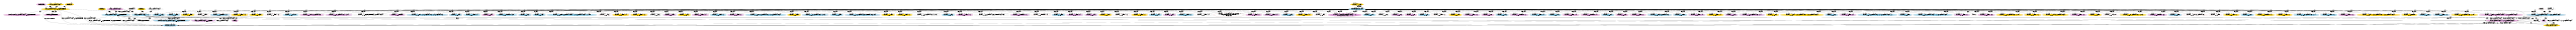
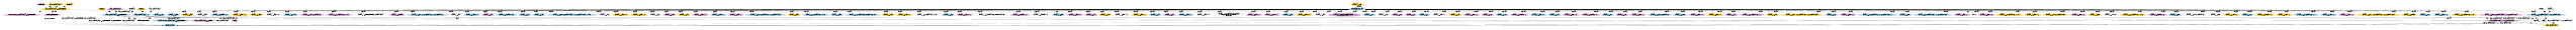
  digraph {
    node [color=brown fillcolor=skyblue style=filled]
    n1 [label="(Call,data[l++] = op->operands[0].regs[1] << 3 | op->operands[0].regs[0])"]
    n2 [fillcolor=plum label="(Call,op->operands[0].regs[1] << 3 | op->operands[0].regs[0])"]
-   n3 [label="(MethodReturn,static static)"]
+   n3 [label="(MethodReturn,static int)"]
    n4 [color=gray40 fillcolor=plum label="(Block,)"]
    n5 [color=gray40 fillcolor=gold label="(Call,op->operands[0].regs[0])"]
    n6 [color=gray40 label="(Call,op->operands[0].regs[1] << 3)"]
    n7 [fillcolor=plum label="(Literal,3)"]
    n8 [color=gray40 fillcolor=gold label="(Call,op->operands[0].regs[1] != X86R_UNDEFINED)"]
    n9 [fillcolor=plum label="(Identifier,X86R_UNDEFINED)"]
    n10 [fillcolor=plum label="(ControlStructure,if (op->operands[0].regs[1] != X86R_UNDEFINED))"]
    n11 [color=gray40 label="(Call,op->operands[0].regs[0] == X86R_UNDEFINED)"]
    n12 [color=gray40 fillcolor=white label="(Identifier,X86R_UNDEFINED)"]
    n13 [label="(ControlStructure,if (op->operands[0].regs[0] == X86R_UNDEFINED))"]
    n14 [color=gray40 fillcolor=plum label="(Call,op->operands[0].regs[0] == X86R_EBP)"]
    n15 [color=gray40 label="(MethodParameterIn,ut8 *data)"]
    n16 [fillcolor=plum label="(Call,data[l++] = offset >> 32)"]
    n17 [fillcolor=gold label="(Call,data[l++] = op->operands[0].reg << 3 | 0x4)"]
    n18 [fillcolor=gold label="(Call,data[l++] = offset >> 16)"]
    n19 [color=gray40 fillcolor=gold label="(Call,data[l++] = 0x40 | op->operands[1].regs[0])"]
    n20 [fillcolor=plum label="(Call,data[l++] = offset >> 16)"]
    n21 [fillcolor=gold label="(Call,data[l++] = offset)"]
    n22 [fillcolor=white label="(Call,data[l++] = 0x48 | rex)"]
    n23 [color=gray40 fillcolor=gold label="(Call,data[l++] = op->operands[1].reg << 3 | 0x5)"]
    n24 [color=gray40 fillcolor=plum label="(Call,data[l++] = immediate >> 56)"]
    n25 [label="(Call,data[l++] = offset)"]
    n26 [fillcolor=white label="(Call,data[l++] = 0xc0 | op->operands[0].reg)"]
    n27 [fillcolor=white label="(Call,data[l++] = offset)"]
    n28 [color=gray40 fillcolor=gold label="(Call,data[l++] = offset >> 8)"]
    n29 [color=gray40 label="(Call,data[l++] = 0x67)"]
    n30 [color=gray40 fillcolor=gold label="(Call,data[l++] = immediate >> 48)"]
    n31 [fillcolor=gold label="(Call,data[l++] = offset >> 8)"]
    n32 [color=gray40 label="(Call,data[l++] = op->operands[1].reg << 3 | 4)"]
    n33 [color=gray40 label="(Call,data[l++] = offset >> 16)"]
    n34 [fillcolor=plum label="(Call,data[l++] = offset >> 16)"]
    n35 [fillcolor=gold label="(Call,data[l++] = mod << 5 | op->operands[0].reg << 3 | op->operands[1].regs[0])"]
    n36 [color=gray40 fillcolor=gold label="(Call,data[l++] = immediate)"]
    n37 [color=gray40 label="(Call,data[l++] = 0x67)"]
    n38 [label="(Call,data[l++] = offset >> 16)"]
    n39 [color=gray40 fillcolor=gold label="(Call,data[l++] = op->operands[0].reg << 3 | 0x4)"]
    n40 [fillcolor=plum label="(Call,data[l++] = getsib (op->operands[1].scale[0]) << 3 | op->operands[1].regs[0])"]
    n41 [color=gray40 label="(Call,data[l++] = 0x66)"]
    n42 [color=gray40 label="(Call,data[l++] = offset)"]
    n43 [color=gray40 fillcolor=gold label="(Call,data[l++] = offset)"]
    n44 [fillcolor=white label="(Call,data[l++] = offset)"]
    n45 [label="(Call,data[l++] = immediate >> 32)"]
    n46 [fillcolor=gold label="(Call,data[l++] = offset >> 48)"]
    n47 [color=gray40 fillcolor=gold label="(Call,data[l++] = opcode)"]
    n48 [fillcolor=white label="(Call,data[l++] = offset >> 16)"]
    n49 [color=gray40 label="(Call,data[l++] = 0x40 | rex)"]
    n50 [fillcolor=plum label="(Call,data[l++] = 0xb0 | op->operands[0].reg)"]
    n51 [color=gray40 fillcolor=plum label="(Call,data[l++] = op->operands[1].reg << 3 | 0x4)"]
    n52 [color=gray40 fillcolor=white label="(Call,data[l++] = SEG_REG_PREFIXES[op->operands[1].regs[0]])"]
    n53 [color=gray40 fillcolor=plum label="(Call,data[l++] = immediate)"]
    n54 [label="(Call,data[l++] = mod << 6 | op->operands[1].reg << 3 | op->operands[0].reg)"]
-   n55 [label="(Call,data[l++] = 0xa0)"]
+   n55 [fillcolor=white label="(Call,data[l++] = 0xa0)"]
    n56 [color=gray40 label="(Call,data[l++] = offset >> 24)"]
    n57 [fillcolor=plum label="(Call,data[l++] = 0x49)"]
    n58 [color=gray40 label="(Call,data[l++] = (immediate >> byte))"]
    n59 [label="(Call,data[l++] = 0x67)"]
    n60 [color=gray40 label="(Call,data[l++] = 0x8a)"]
    n61 [color=gray40 label="(Call,data[l++] = getsib (op->operands[1].scale[0]) << 6 | op->operands[1].regs[0] << 3 | base)"]
    n62 [fillcolor=white label="(Call,data[l++] = 0x66)"]
    n63 [fillcolor=gold label="(Call,data[l++] = offset >> 24)"]
    n64 [fillcolor=gold label="(Call,data[l++] = offset >> 16)"]
    n65 [color=gray40 fillcolor=white label="(Call,data[l++] = 0x66)"]
    n66 [color=gray40 fillcolor=plum label="(Call,data[l++] = offset)"]
    n67 [color=gray40 fillcolor=gold label="(Call,data[l++] = 0x48)"]
    n68 [fillcolor=plum label="(Call,data[l++] = offset >> 24)"]
    n69 [color=gray40 label="(Call,data[l++] = offset >> 8)"]
    n70 [color=gray40 fillcolor=plum label="(Call,data[l++] = offset >> 8)"]
    n71 [color=gray40 label="(Call,data[l++] = 0x80 | op->operands[0].reg << 3 | op->operands[1].regs[0])"]
    n72 [color=gray40 fillcolor=gold label="(Call,data[l++] = offset)"]
    n73 [label="(Call,data[l++] = op->operands[0].reg << 3 | 0x5)"]
    n74 [color=gray40 label="(Call,data[l++] = offset)"]
    n75 [label="(Call,data[l++] = (op->operands[0].type & OT_BYTE) ? 0x88 : 0x89)"]
    n76 [color=gray40 fillcolor=gold label="(Call,data[l++] = offset)"]
    n77 [color=gray40 fillcolor=gold label="(Call,data[l++] = offset >> 8)"]
    n78 [color=gray40 fillcolor=white label="(Call,data[l++] = op->operands[0].reg << 3 | 0x5)"]
    n79 [color=gray40 label="(Call,data[l++] = 0x66)"]
    n80 [fillcolor=plum label="(Call,data[l++] = offset >> 16)"]
    n81 [color=gray40 fillcolor=white label="(Call,data[l++] = op->operands[1].type & OT_BYTE ? 0x8a : 0x8b)"]
    n82 [color=gray40 fillcolor=plum label="(Call,data[l++] = immediate >> 16)"]
    n83 [fillcolor=white label="(Call,data[l++] = immediate >> 24)"]
    n84 [label="(Call,data[l++] = offset)"]
    n85 [color=gray40 fillcolor=plum label="(Call,data[l++] = offset >> 24)"]
    n86 [color=gray40 fillcolor=plum label="(Call,data[l++] = 0x48)"]
    n87 [fillcolor=gold label="(Call,data[l++] = 0x0d)"]
    n88 [fillcolor=white label="(Call,data[l++] = offset >> 16)"]
    n89 [fillcolor=gold label="(Call,data[l++] = offset >> 8)"]
    n90 [color=gray40 label="(Call,data[l++] = 0x44)"]
    n91 [color=gray40 fillcolor=plum label="(Call,data[l++] = 0x24)"]
    n92 [color=gray40 label="(Call,data[l++] = offset >> 8)"]
    n93 [color=gray40 fillcolor=white label="(Call,data[l++] = offset >> 24)"]
    n94 [fillcolor=white label="(Call,data[l++] = (op->operands[1].type & OT_BYTE ||\n\t\t\t\top->operands[0].type & OT_BYTE) ?\n\t\t\t\t0x8a : 0x8b)"]
    n95 [fillcolor=plum label="(Call,data[l++] = offset >> 8)"]
    n96 [color=gray40 fillcolor=plum label="(Call,data[l++] = offset >> 24)"]
    n97 [label="(Call,data[l++] = 0x25)"]
    n98 [fillcolor=gold label="(Call,data[l++] = offset >> 24)"]
    n99 [fillcolor=white label="(Call,data[l++] = 0x8b)"]
    n100 [fillcolor=plum label="(Call,data[l++] = getsib (op->operands[0].scale[0]) << 6 |\n\t\t\t\t\t\t    op->operands[0].regs[0] << 3 | 5)"]
    n101 [color=gray40 label="(Call,data[l++] = 0x41)"]
    n102 [color=gray40 fillcolor=white label="(Call,data[l++] = 0x8c)"]
    n103 [color=gray40 fillcolor=plum label="(Call,data[l++] = 0x5)"]
    n104 [fillcolor=plum label="(Call,data[l++] = rex)"]
    n105 [label="(Call,data[l++] = sib)"]
    n106 [fillcolor=white label="(Call,data[l++] = offset >> 8)"]
    n107 [fillcolor=gold label="(Call,data[l++] = 0xa1)"]
    n108 [color=gray40 fillcolor=plum label="(Call,data[l++] = offset >> 16)"]
    n109 [fillcolor=plum label="(Call,data[l++] = 0xc7)"]
    n110 [label="(Call,data[l++] = 0x45)"]
    n111 [color=gray40 fillcolor=plum label="(Call,data[l++] = immediate >> 8)"]
    n112 [label="(Call,data[l++] = offset >> 24)"]
    n113 [color=gray40 label="(Call,data[l++] = 0x48)"]
    n114 [fillcolor=plum label="(Call,data[l++] = offset >> 24)"]
    n115 [fillcolor=plum label="(Call,data[l++] = immediate >> 40)"]
    n116 [label="(Call,data[l++] = 0x41)"]
    n117 [fillcolor=plum label="(Call,data[l++] = 0x48)"]
    n118 [fillcolor=plum label="(Call,data[l++] = offset >> 8)"]
    n119 [label="(Call,data[l++] = 0xb8 | op->operands[0].reg)"]
    n120 [label="(Call,data[l++] = modrm)"]
    n121 [color=gray40 fillcolor=plum label="(Call,data[l++] = offset >> 40)"]
    n122 [fillcolor=gold label="(Call,data[l++] = offset >> 24)"]
    n123 [color=gray40 fillcolor=plum label="(Call,data[l++] = 0x48)"]
    n124 [color=gray40 fillcolor=plum label="(Call,data[l++] = op->operands[0].reg << 3 | 4)"]
    n125 [color=gray40 fillcolor=gold label="(Call,data[l++] = 0x24)"]
    n126 [color=gray40 fillcolor=gold label="(Call,data[l++] = mod << 6 | op->operands[1].reg << 3 | op->operands[0].regs[0])"]
    n127 [label="(Call,data[l++] = 0x67)"]
    n128 [color=gray40 fillcolor=plum label="(Call,data[l++] = offset >> 54)"]
    n129 [color=gray40 label="(Call,data[l++] = op->operands[0].reg << 3 | (op->operands[1].regs[0] - 8))"]
    n130 [label="(Call,data[l++] = offset)"]
    n131 [color=gray40 label="(Call,data[l++] = op->operands[1].regs[1] << 3 | op->operands[1].regs[0])"]
    n132 [color=gray40 fillcolor=plum label="(Call,data[l++] = offset >> 8)"]
    1000102 [fillcolor=white]
    n134 [fillcolor=gold label="(Call,data[l++] = 0x05)"]
    n135 [color=gray40 fillcolor=white label="(Call,op->operands[0].regs[1])"]
    n136 [fillcolor=plum label="(Call,op->operands[0].regs[0])"]
    n137 [color=gray40 fillcolor=gold label="(Identifier,op)"]
    n138 [fillcolor=white label="(Identifier,data)"]
    n139 [color=gray40 fillcolor=gold label="(Call,op->operands[0].regs[1])"]
    n140 [fillcolor=white label="(Identifier,l)"]
    n141 [fillcolor=gold label="(Identifier,data)"]
    n142 [fillcolor=gold label="(Identifier,op)"]
    n143 [color=gray40 fillcolor=white label="(Call,data[l++])"]
    n144 [fillcolor=plum label="(Identifier,offset)"]
    n1 -> n2 [label="CFG: "]
    n1 -> n3 [label="DDG: op->operands[0].regs[1] << 3 | op->operands[0].regs[0]"]
    n1 -> n3 [label="DDG: data[l++]"]
    n1 -> n4 [label="AST: "]
    n2 -> n1 [label="AST: "]
    n2 -> n1 [label="DDG: op->operands[0].regs[1] << 3"]
    n2 -> n1 [label="DDG: op->operands[0].regs[0]"]
    n2 -> n3 [label="DDG: op->operands[0].regs[0]"]
    n2 -> n3 [label="DDG: op->operands[0].regs[1] << 3"]
    n2 -> n5 [label="CFG: "]
    n5 -> n2 [label="AST: "]
    n6 -> n2 [label="AST: "]
    n6 -> n2 [label="DDG: op->operands[0].regs[1]"]
    n6 -> n2 [label="DDG: 3"]
    n6 -> n3 [label="DDG: op->operands[0].regs[1]"]
    n6 -> n7 [label="CFG: "]
    n7 -> n6 [label="AST: "]
    n8 -> n3 [label="DDG: X86R_UNDEFINED"]
    n8 -> n3 [label="DDG: op->operands[0].regs[1] != X86R_UNDEFINED"]
    n8 -> n3 [label="DDG: op->operands[0].regs[1]"]
    n8 -> n6 [label="DDG: op->operands[0].regs[1]"]
    n8 -> n9 [label="CFG: "]
    n8 -> n10 [label="AST: "]
    n9 -> n8 [label="AST: "]
    n11 -> n2 [label="DDG: op->operands[0].regs[0]"]
    n11 -> n3 [label="DDG: X86R_UNDEFINED"]
    n11 -> n3 [label="DDG: op->operands[0].regs[0]"]
    n11 -> n3 [label="DDG: op->operands[0].regs[0] == X86R_UNDEFINED"]
    n11 -> n12 [label="CFG: "]
    n11 -> n13 [label="AST: "]
    n11 -> n14 [label="DDG: op->operands[0].regs[0]"]
    n12 -> n11 [label="AST: "]
    n15 -> n1 [label="DDG: data"]
    n15 -> n3 [label="DDG: data"]
    n15 -> n16 [label="DDG: data"]
    n15 -> n17 [label="DDG: data"]
    n15 -> n18 [label="DDG: data"]
    n15 -> n19 [label="DDG: data"]
    n15 -> n20 [label="DDG: data"]
    n15 -> n21 [label="DDG: data"]
    n15 -> n22 [label="DDG: data"]
    n15 -> n23 [label="DDG: data"]
    n15 -> n24 [label="DDG: data"]
    n15 -> n25 [label="DDG: data"]
    n15 -> n26 [label="DDG: data"]
    n15 -> n27 [label="DDG: data"]
    n15 -> n28 [label="DDG: data"]
    n15 -> n29 [label="DDG: data"]
    n15 -> n30 [label="DDG: data"]
    n15 -> n31 [label="DDG: data"]
    n15 -> n32 [label="DDG: data"]
    n15 -> n33 [label="DDG: data"]
    n15 -> n34 [label="DDG: data"]
    n15 -> n35 [label="DDG: data"]
    n15 -> n36 [label="DDG: data"]
    n15 -> n37 [label="DDG: data"]
    n15 -> n38 [label="DDG: data"]
    n15 -> n39 [label="DDG: data"]
    n15 -> n40 [label="DDG: data"]
    n15 -> n41 [label="DDG: data"]
    n15 -> n42 [label="DDG: data"]
    n15 -> n43 [label="DDG: data"]
    n15 -> n44 [label="DDG: data"]
    n15 -> n45 [label="DDG: data"]
    n15 -> n46 [label="DDG: data"]
    n15 -> n47 [label="DDG: data"]
    n15 -> n48 [label="DDG: data"]
    n15 -> n49 [label="DDG: data"]
    n15 -> n50 [label="DDG: data"]
    n15 -> n51 [label="DDG: data"]
    n15 -> n52 [label="DDG: data"]
    n15 -> n53 [label="DDG: data"]
    n15 -> n54 [label="DDG: data"]
    n15 -> n55 [label="DDG: data"]
    n15 -> n56 [label="DDG: data"]
    n15 -> n57 [label="DDG: data"]
    n15 -> n58 [label="DDG: data"]
    n15 -> n59 [label="DDG: data"]
    n15 -> n60 [label="DDG: data"]
    n15 -> n61 [label="DDG: data"]
    n15 -> n62 [label="DDG: data"]
    n15 -> n63 [label="DDG: data"]
    n15 -> n64 [label="DDG: data"]
    n15 -> n65 [label="DDG: data"]
    n15 -> n66 [label="DDG: data"]
    n15 -> n67 [label="DDG: data"]
    n15 -> n68 [label="DDG: data"]
    n15 -> n69 [label="DDG: data"]
    n15 -> n70 [label="DDG: data"]
    n15 -> n71 [label="DDG: data"]
    n15 -> n72 [label="DDG: data"]
    n15 -> n73 [label="DDG: data"]
    n15 -> n74 [label="DDG: data"]
    n15 -> n75 [label="DDG: data"]
    n15 -> n76 [label="DDG: data"]
    n15 -> n77 [label="DDG: data"]
    n15 -> n78 [label="DDG: data"]
    n15 -> n79 [label="DDG: data"]
    n15 -> n80 [label="DDG: data"]
    n15 -> n81 [label="DDG: data"]
-   n15 -> n82 [label="DDG: data"]
+   n15 -> n82 [label="AST: "]
    n15 -> n83 [label="DDG: data"]
    n15 -> n84 [label="DDG: data"]
    n15 -> n85 [label="DDG: data"]
    n15 -> n86 [label="DDG: data"]
    n15 -> n87 [label="DDG: data"]
    n15 -> n88 [label="DDG: data"]
    n15 -> n89 [label="DDG: data"]
    n15 -> n90 [label="DDG: data"]
    n15 -> n91 [label="DDG: data"]
    n15 -> n92 [label="DDG: data"]
    n15 -> n93 [label="DDG: data"]
    n15 -> n94 [label="DDG: data"]
    n15 -> n95 [label="DDG: data"]
    n15 -> n96 [label="DDG: data"]
    n15 -> n97 [label="DDG: data"]
    n15 -> n98 [label="DDG: data"]
    n15 -> n99 [label="DDG: data"]
    n15 -> n100 [label="DDG: data"]
    n15 -> n101 [label="DDG: data"]
    n15 -> n102 [label="DDG: data"]
    n15 -> n103 [label="DDG: data"]
    n15 -> n104 [label="DDG: data"]
    n15 -> n105 [label="DDG: data"]
    n15 -> n106 [label="DDG: data"]
    n15 -> n107 [label="DDG: data"]
    n15 -> n108 [label="DDG: data"]
    n15 -> n109 [label="DDG: data"]
    n15 -> n110 [label="DDG: data"]
    n15 -> n111 [label="DDG: data"]
    n15 -> n112 [label="DDG: data"]
    n15 -> n113 [label="DDG: data"]
    n15 -> n114 [label="DDG: data"]
    n15 -> n115 [label="DDG: data"]
    n15 -> n116 [label="DDG: data"]
    n15 -> n117 [label="DDG: data"]
    n15 -> n118 [label="DDG: data"]
    n15 -> n119 [label="AST: data"]
    n15 -> n120 [label="DDG: data"]
    n15 -> n121 [label="DDG: data"]
    n15 -> n122 [label="DDG: data"]
    n15 -> n123 [label="DDG: data"]
    n15 -> n124 [label="DDG: data"]
    n15 -> n125 [label="DDG: data"]
    n15 -> n126 [label="DDG: data"]
    n15 -> n127 [label="DDG: data"]
    n15 -> n128 [label="DDG: data"]
    n15 -> n129 [label="DDG: data"]
    n15 -> n130 [label="DDG: data"]
    n15 -> n131 [label="DDG: data"]
    n15 -> n132 [label="DDG: data"]
    n15 -> 1000102 [label="AST: "]
    n134 -> n15 [label="DDG: data"]
    n135 -> n6 [label="AST: "]
    n136 -> n11 [label="AST: "]
    n137 -> n6 [label="CFG: "]
    n138 -> n11 [label="CFG: "]
    n139 -> n8 [label="AST: "]
    n140 -> n1 [label="CFG: "]
    n141 -> n8 [label="CFG: "]
    n142 -> n11 [label="CFG: "]
    n143 -> n1 [label="AST: "]
    n144 -> n8 [label="CFG: "]
  }
